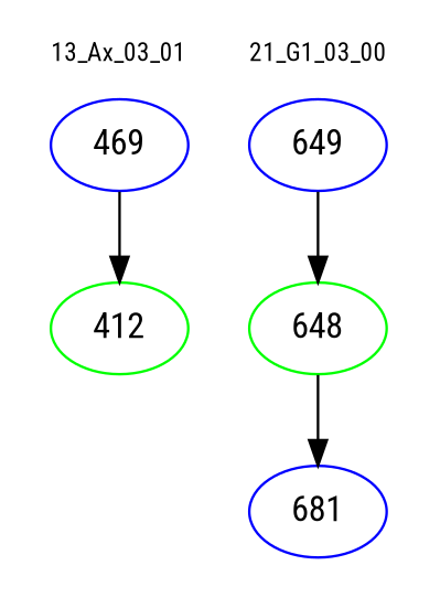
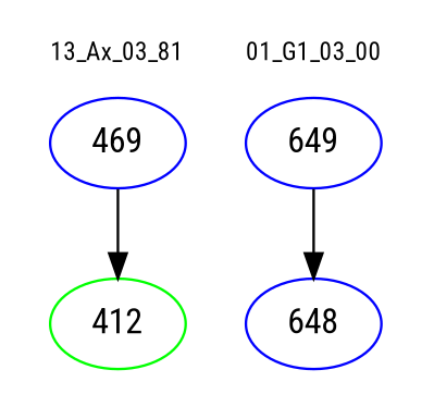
  digraph {
    fontname="Roboto Condensed"
    node [color=blue fontname="Roboto Condensed"]
    edge [color=black fontname="Roboto Condensed"]
    n1 [label=469]
    n2 [color=green label=412]
    n3 [label=649]
-   n4 [color=green label=648]
-   n5 [label=681]
+   n4 [label=648]
    subgraph cluster_1 {
      color=white
      fontsize=10
-     label="13_Ax_03_01"
+     label="13_Ax_03_81"
      n1
      n2
    }
    subgraph cluster_2 {
      color=white
      fontsize=10
-     label="21_G1_03_00"
+     label="01_G1_03_00"
      n3
      n4
-     n5
    }
    n1 -> n2
    n3 -> n4
-   n4 -> n5
  }
